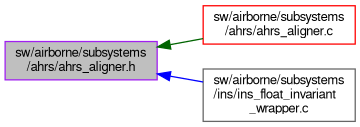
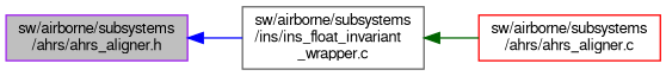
  digraph {
    rankdir=LR
    node [fillcolor=white fontname=FreeSans fontsize=10 shape=record style=filled]
    edge [dir=back fontname=FreeSans fontsize=10 labelfontname=FreeSans labelfontsize=10 style=solid]
    n1 [color=purple fillcolor=grey75 fontcolor=black height=0.2 label="sw/airborne/subsystems\l/ahrs/ahrs_aligner.h" width=0.4]
    n2 [color=red height=0.2 label="sw/airborne/subsystems\l/ahrs/ahrs_aligner.c" width=0.4]
    n3 [color=gray40 height=0.2 label="sw/airborne/subsystems\l/ins/ins_float_invariant\l_wrapper.c" width=0.4]
-   n1 -> n2 [color=darkgreen]
+   n3 -> n2 [color=darkgreen]
    n1 -> n3 [color=blue]
  }
